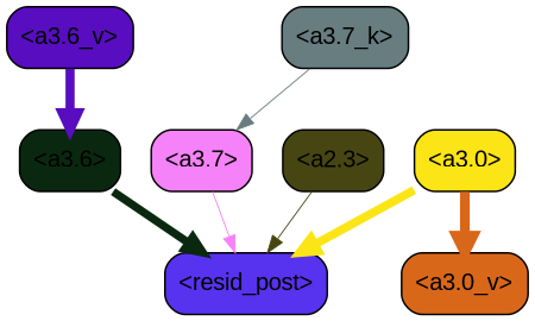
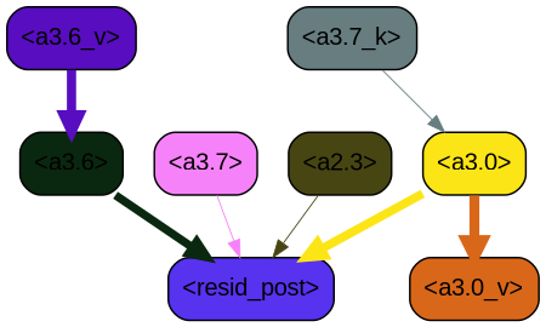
  strict digraph {
    fontname="Liberation Sans"
    splines=true
    node [color=black fontname="Liberation Sans" shape=box style="filled, rounded"]
    edge [fontname="Liberation Sans" penwidth=0.6]
    "<a3.7>" [fillcolor="#f682f9"]
    "<resid_post>" [fillcolor="#5732ef"]
    "<a3.6>" [fillcolor="#0a280f"]
    "<a3.0>" [fillcolor="#fce516"]
    "<a3.0_v>" [fillcolor="#d96719"]
    "<a2.3>" [fillcolor="#474613"]
    "<a3.7_k>" [fillcolor="#677d80"]
    "<a3.6_v>" [fillcolor="#580dc0"]
    "<a3.7>" -> "<resid_post>" [color="#f682f9"]
    "<a3.6>" -> "<resid_post>" [color="#0a280f" penwidth=4.749041676521301]
    "<a3.0>" -> "<resid_post>" [color="#fce516" penwidth=5.004215121269226]
    "<a3.0>" -> "<a3.0_v>" [color="#d96719" penwidth=5.680712580680847]
    "<a2.3>" -> "<resid_post>" [color="#474613"]
-   "<a3.7_k>" -> "<a3.7>" [color="#677d80"]
+   "<a3.7_k>" -> "<a3.0>" [color="#677d80"]
    "<a3.6_v>" -> "<a3.6>" [color="#580dc0" penwidth=5.297133803367615]
  }
